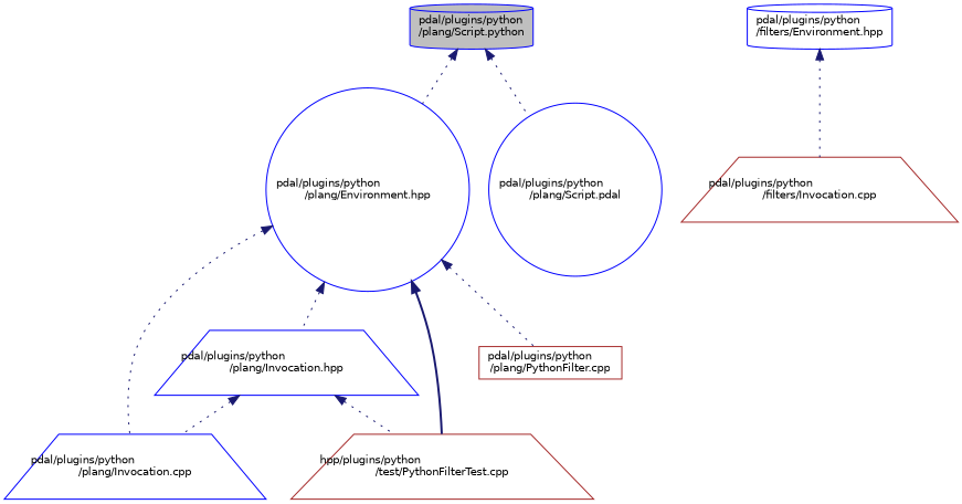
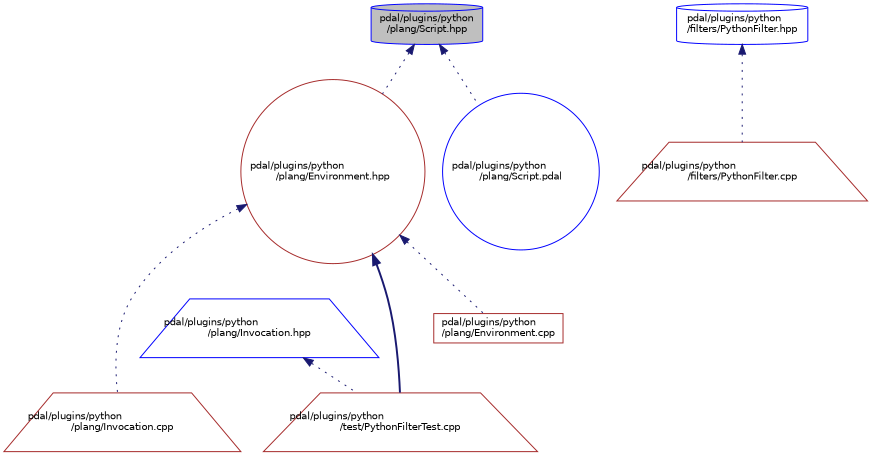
  digraph {
    node [color=brown fillcolor=white fontname=Helvetica fontsize=10 shape=trapezium style=filled]
    edge [color=midnightblue dir=back fontname=Helvetica fontsize=10 labelfontname=Helvetica labelfontsize=10 style=dotted]
-   n1 [color=blue fillcolor=grey75 fontcolor=black height=0.2 label="pdal/plugins/python\l/plang/Script.python" shape=cylinder width=0.4]
-   n2 [color=blue height=0.2 label="pdal/plugins/python\l/plang/Environment.hpp" shape=circle width=0.4]
+   n1 [color=blue fillcolor=grey75 fontcolor=black height=0.2 label="pdal/plugins/python\l/plang/Script.hpp" shape=cylinder width=0.4]
+   n2 [height=0.2 label="pdal/plugins/python\l/plang/Environment.hpp" shape=circle width=0.4]
    n3 [color=blue height=0.2 label="pdal/plugins/python\l/plang/Script.pdal" shape=circle width=0.4]
    n4 [color=blue height=0.2 label="pdal/plugins/python\l/plang/Invocation.hpp" width=0.4]
-   n5 [color=blue height=0.2 label="pdal/plugins/python\l/plang/Invocation.cpp" width=0.4]
-   n6 [height=0.2 label="hpp/plugins/python\l/test/PythonFilterTest.cpp" width=0.4]
-   n7 [height=0.2 label="pdal/plugins/python\l/plang/PythonFilter.cpp" shape=box width=0.4]
-   n8 [color=blue height=0.2 label="pdal/plugins/python\l/filters/Environment.hpp" shape=cylinder width=0.4]
-   n9 [height=0.2 label="pdal/plugins/python\l/filters/Invocation.cpp" width=0.4]
+   n5 [height=0.2 label="pdal/plugins/python\l/plang/Invocation.cpp" width=0.4]
+   n6 [height=0.2 label="pdal/plugins/python\l/test/PythonFilterTest.cpp" width=0.4]
+   n7 [height=0.2 label="pdal/plugins/python\l/plang/Environment.cpp" shape=box width=0.4]
+   n8 [color=blue height=0.2 label="pdal/plugins/python\l/filters/PythonFilter.hpp" shape=cylinder width=0.4]
+   n9 [height=0.2 label="pdal/plugins/python\l/filters/PythonFilter.cpp" width=0.4]
    n1 -> n2
    n1 -> n3
-   n2 -> n4
    n2 -> n5
    n2 -> n6 [style=bold]
    n2 -> n7
-   n4 -> n5
    n4 -> n6
    n8 -> n9
  }
